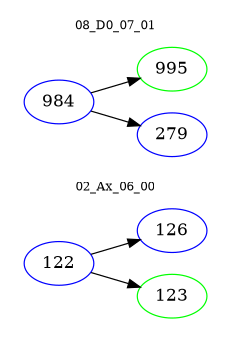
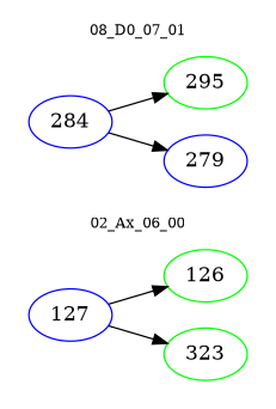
  digraph {
    rankdir=LR
    node [color=blue]
    edge [color=black]
-   n1 [label=122]
-   n2 [color=green label=123]
-   n3 [label=126]
-   n4 [label=984]
+   n1 [label=127]
+   n2 [color=green label=323]
+   n3 [color=green label=126]
+   n4 [label=284]
    n5 [label=279]
-   n6 [color=green label=995]
+   n6 [color=green label=295]
    subgraph cluster_1 {
      color=white
      fontsize=10
      label="02_Ax_06_00"
      n1
      n2
      n3
    }
    subgraph cluster_2 {
      color=white
      fontsize=10
      label="08_D0_07_01"
      n4
      n5
      n6
    }
    n1 -> n2
    n1 -> n3
    n4 -> n5
    n4 -> n6
  }
